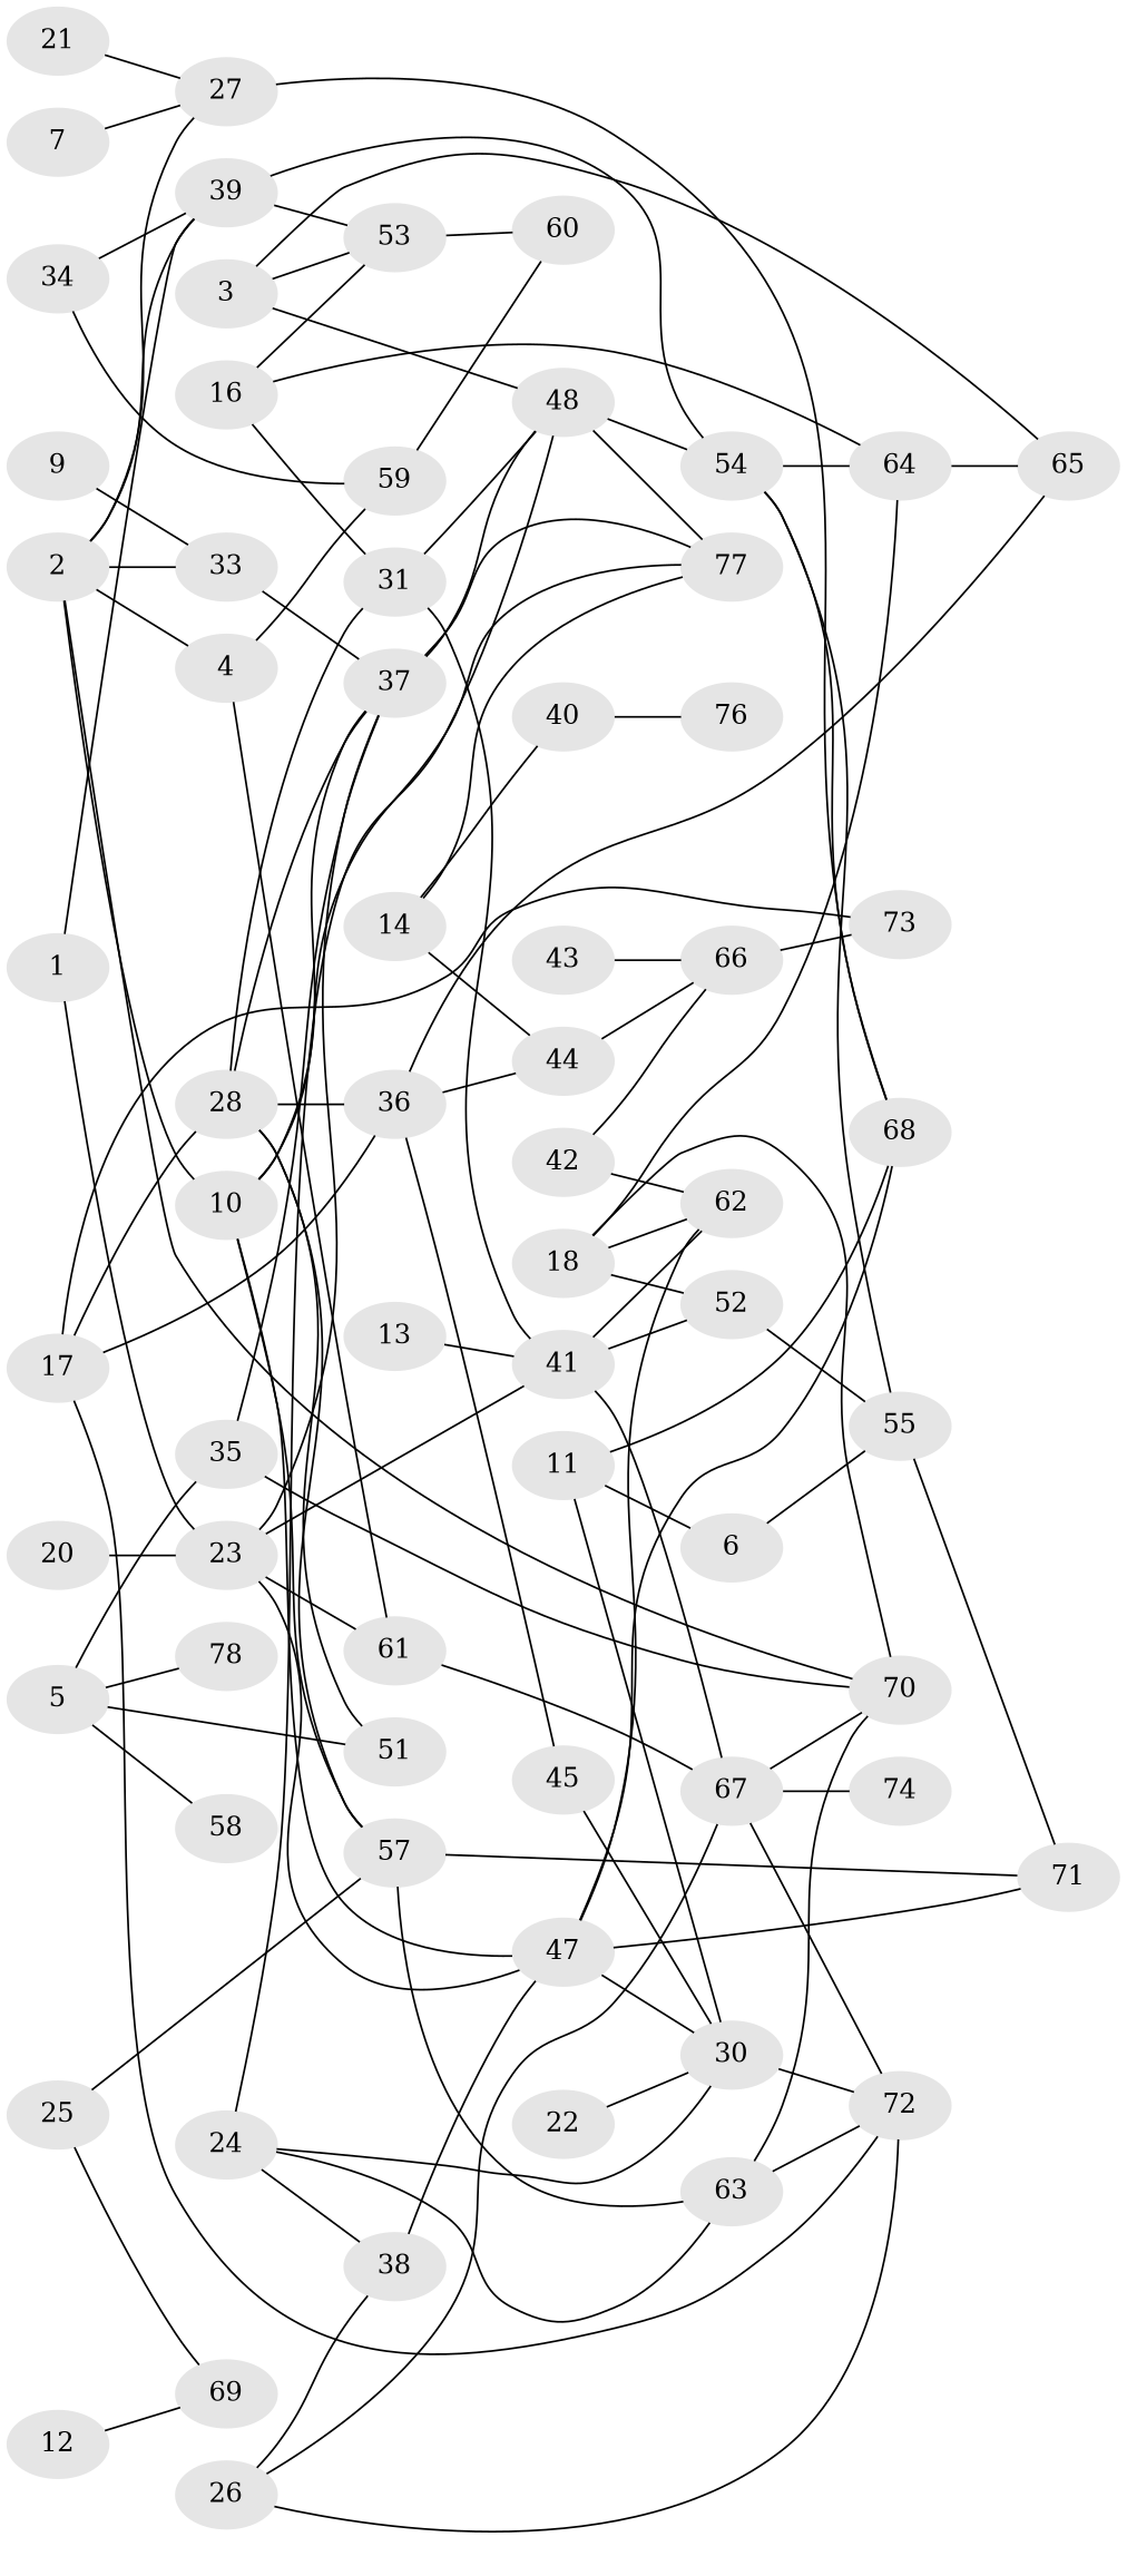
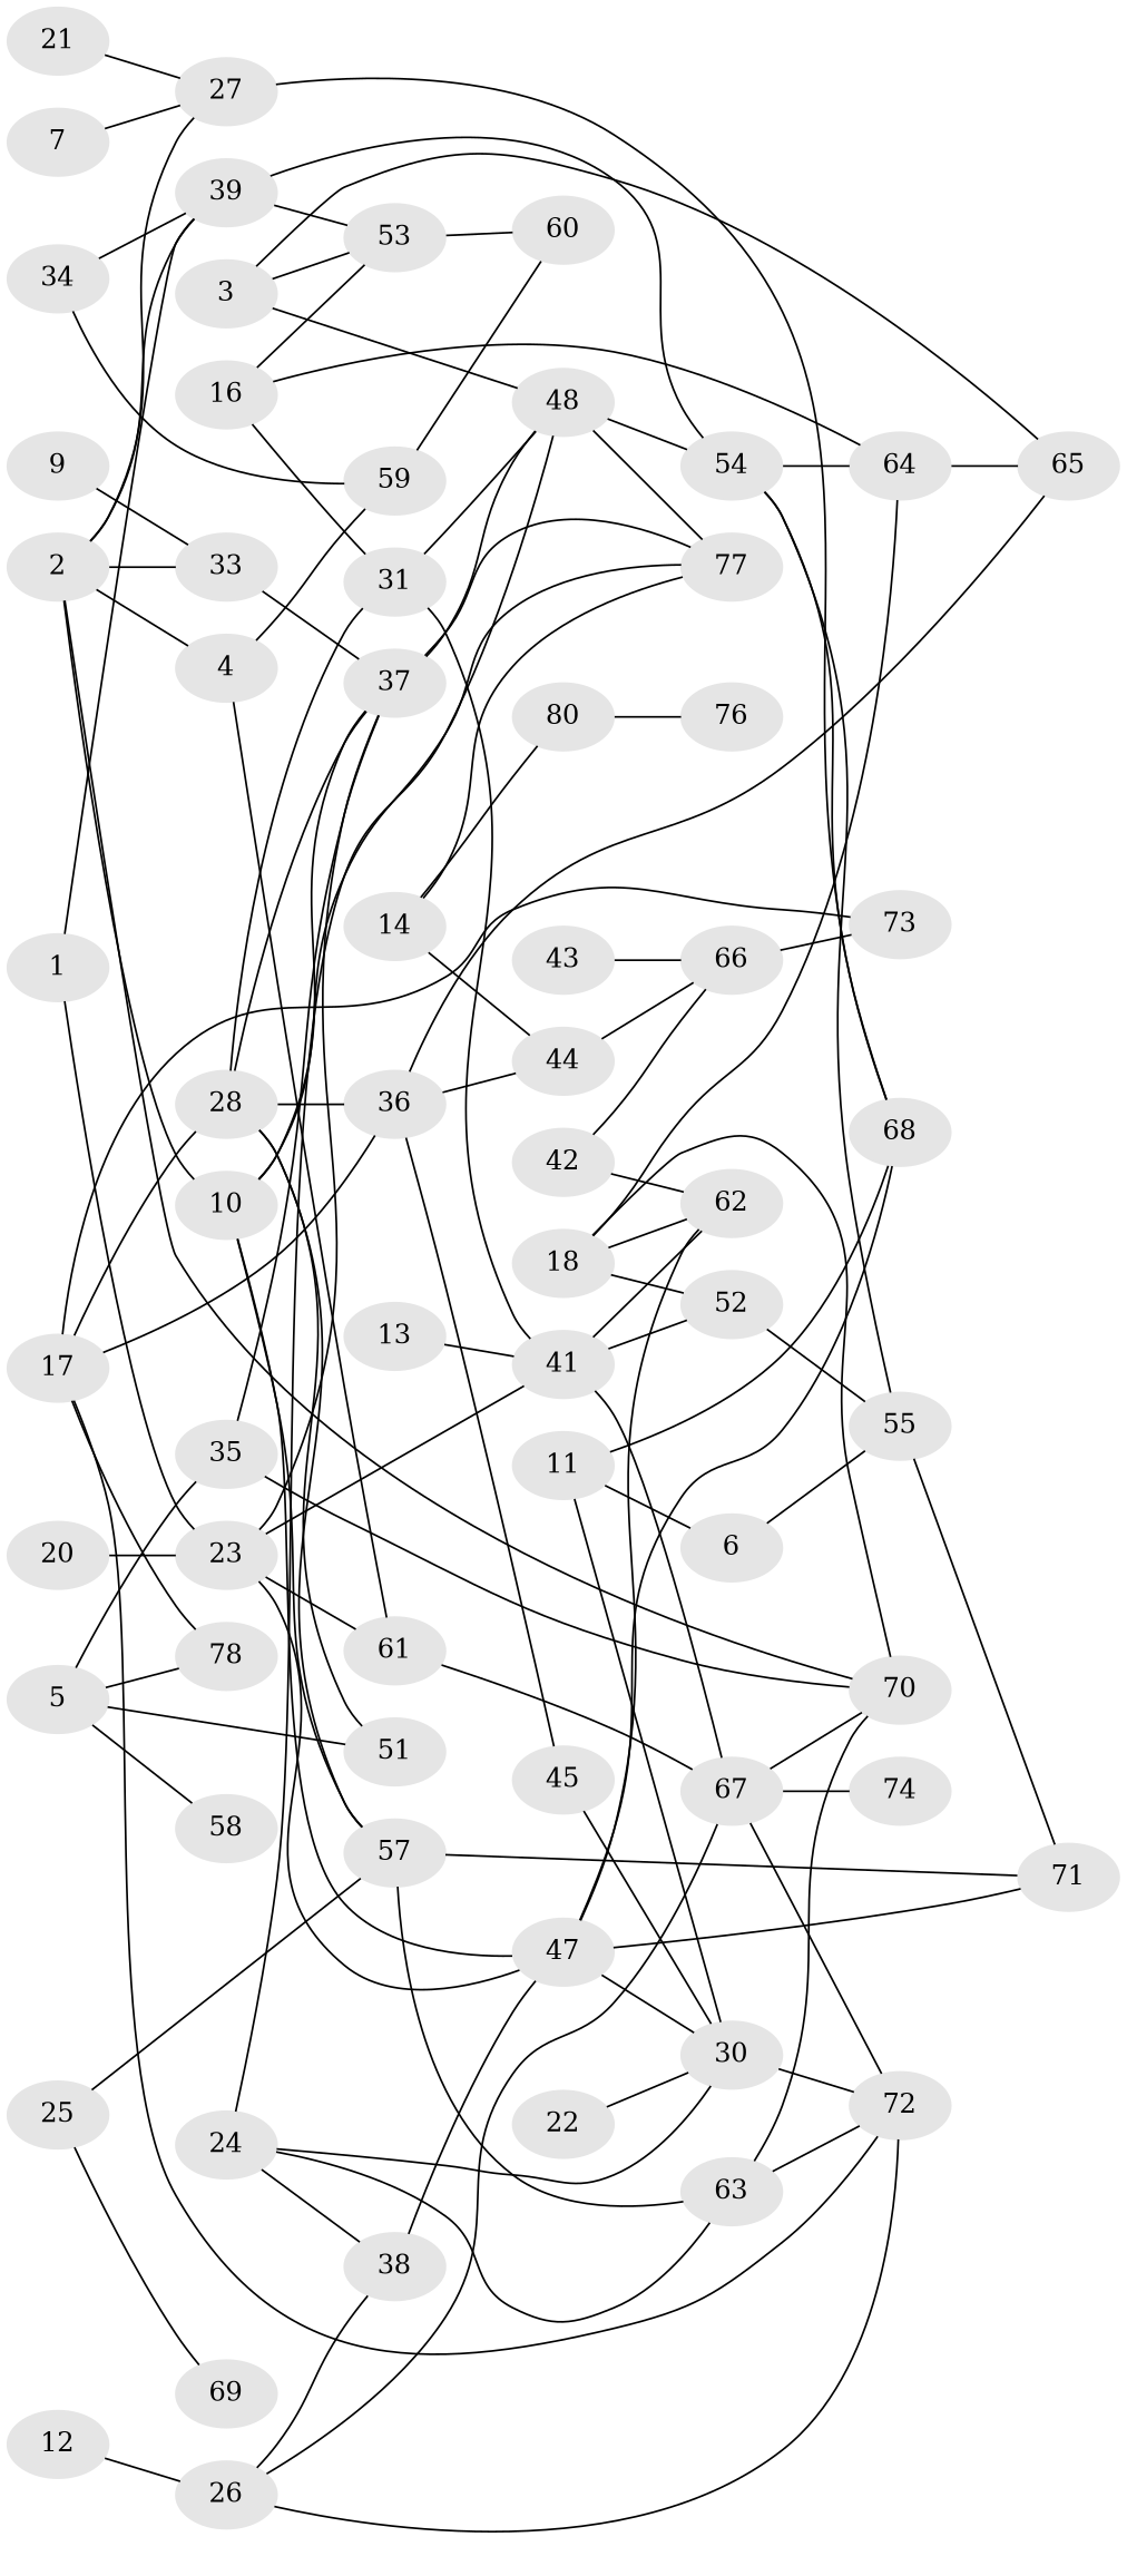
  graph {
    rankdir=LR
    node [color=gray90 style=filled]
    edge [weight=1.0]
    1
    23
    39
    61
    37
    47
    41
    53
    54
    2
    4
    10
    27
    33
    70
    59
    57
    77
    68
    3
    48
    65
    60
    67
    5
    35
    51
    58
    78
    6
    55
    71
    7
    9
    n35 [label=30]
    62
    63
    11
    72
    12
    26
    38
    13
    52
    14
-   40
+   40 [label=80]
    44
    76
    66
    16
    31
    64
    17
    28
    36
    73
    45
    18
    20
    21
    22
    24
    25
    69
    74
    34
    42
    43
    1 -- 23
    1 -- 39
    23 -- 61
    23 -- 37 [weight=2.0]
    23 -- 47
    23 -- 41
    39 -- 53
    39 -- 54
    61 -- 67
    37 -- 77
    37 -- 48
    47 -- 68
    47 -- 71
    47 -- n35
    47 -- 62
    41 -- 67
    41 -- 62
    41 -- 52
    53 -- 60
    54 -- 68
    54 -- 55
    54 -- 64
    2 -- 39 [weight=2.0]
    2 -- 4
    2 -- 10
    2 -- 27 [weight=2.0]
    2 -- 33
    2 -- 70
    4 -- 61
    4 -- 59
    10 -- 37
    10 -- 47
    10 -- 57
    10 -- 77
    27 -- 68
    33 -- 37
    59 -- 60
    57 -- 71
    57 -- 63
    3 -- 53
    3 -- 48
    3 -- 65
    48 -- 54
    48 -- 77
    67 -- 70
    67 -- 72 [weight=2.0]
    67 -- 74
    5 -- 35
    5 -- 51
    5 -- 58
    5 -- 78
    35 -- 37
    35 -- 70
    6 -- 55
    55 -- 71
    7 -- 27
    9 -- 33
    n35 -- 72
    63 -- 70
    63 -- 72
    11 -- 68
    11 -- 6
    11 -- n35
-   12 -- 69
+   12 -- 26
    26 -- 67
    26 -- 72
    26 -- 38
    38 -- 47
    13 -- 41
    52 -- 55
    14 -- 77
    14 -- 40
    14 -- 44
    40 -- 76
    44 -- 66 [weight=2.0]
    66 -- 73
    16 -- 53 [weight=2.0]
    16 -- 31
    16 -- 64
    31 -- 41
    31 -- 48
    64 -- 65
+   17 -- 78
    17 -- 72
    17 -- 28
    17 -- 36
    17 -- 73
    28 -- 37
    28 -- 57
    28 -- 51
    28 -- 31
    28 -- 36
    36 -- 65
    36 -- 44
    36 -- 45
    45 -- n35
    18 -- 70
    18 -- 62
    18 -- 52
    18 -- 64
    20 -- 23
    21 -- 27
    22 -- n35
    24 -- 48
    24 -- n35
    24 -- 63
    24 -- 38
    25 -- 57
    25 -- 69
    34 -- 39
    34 -- 59
    42 -- 62
    42 -- 66
    43 -- 66
  }
